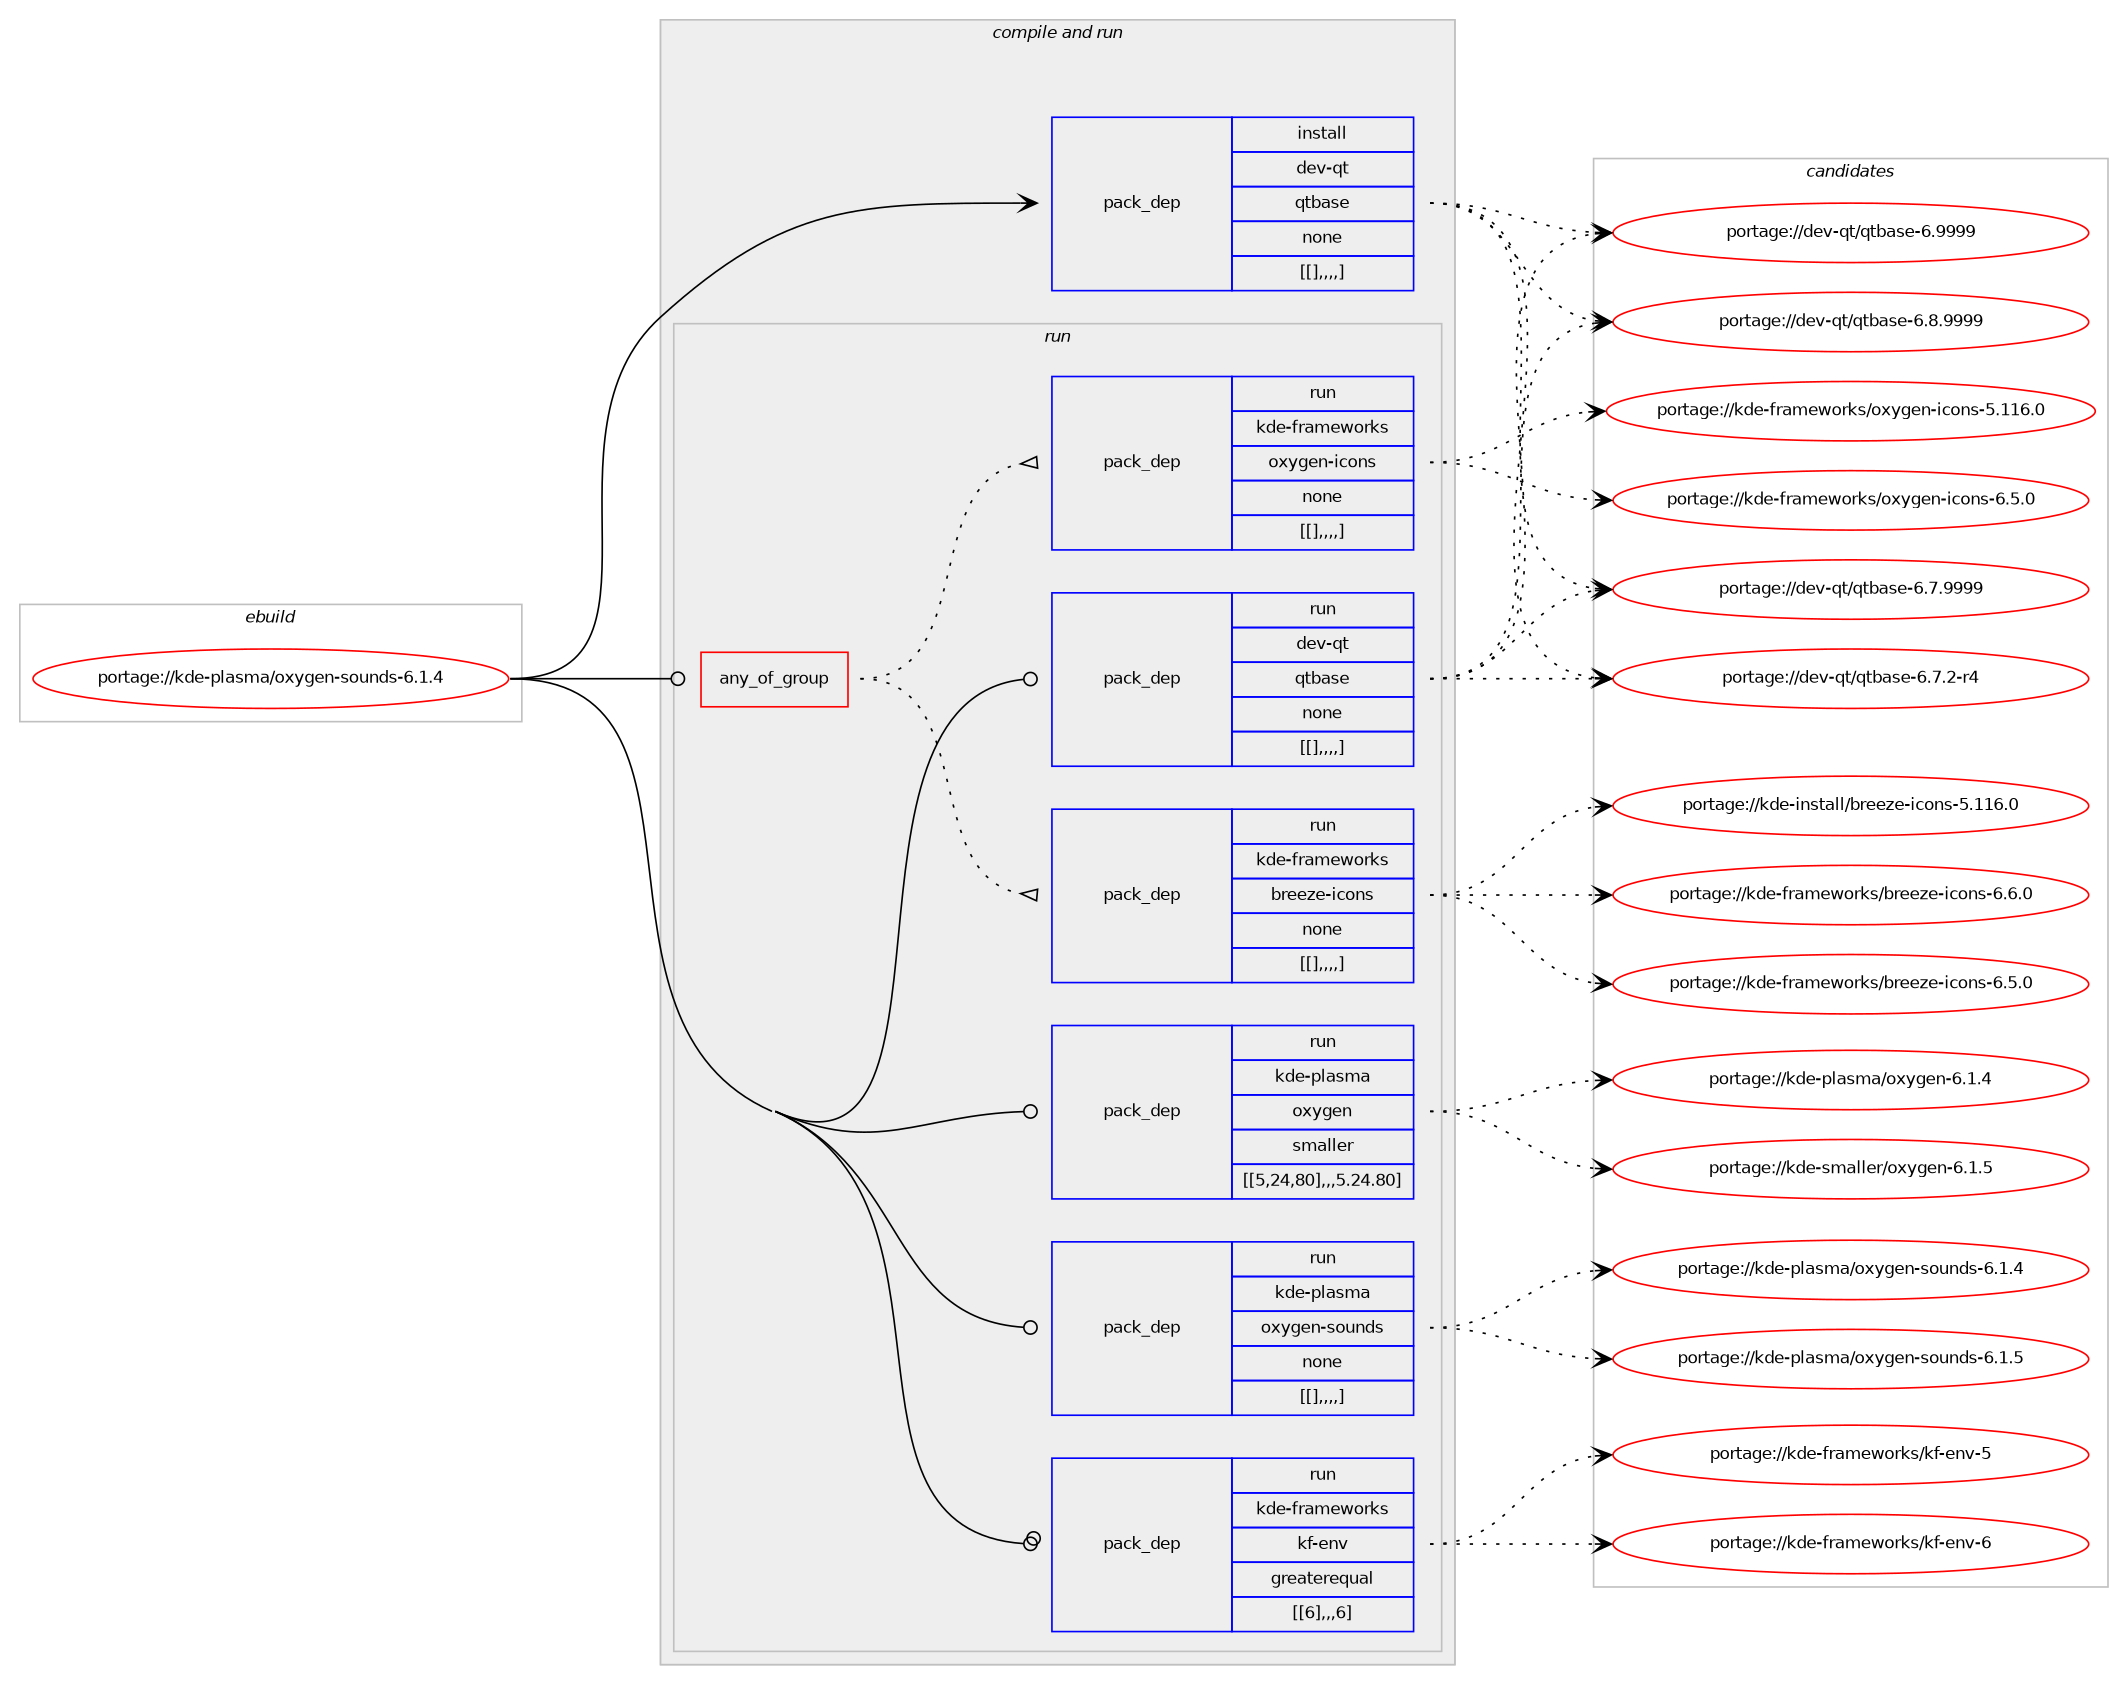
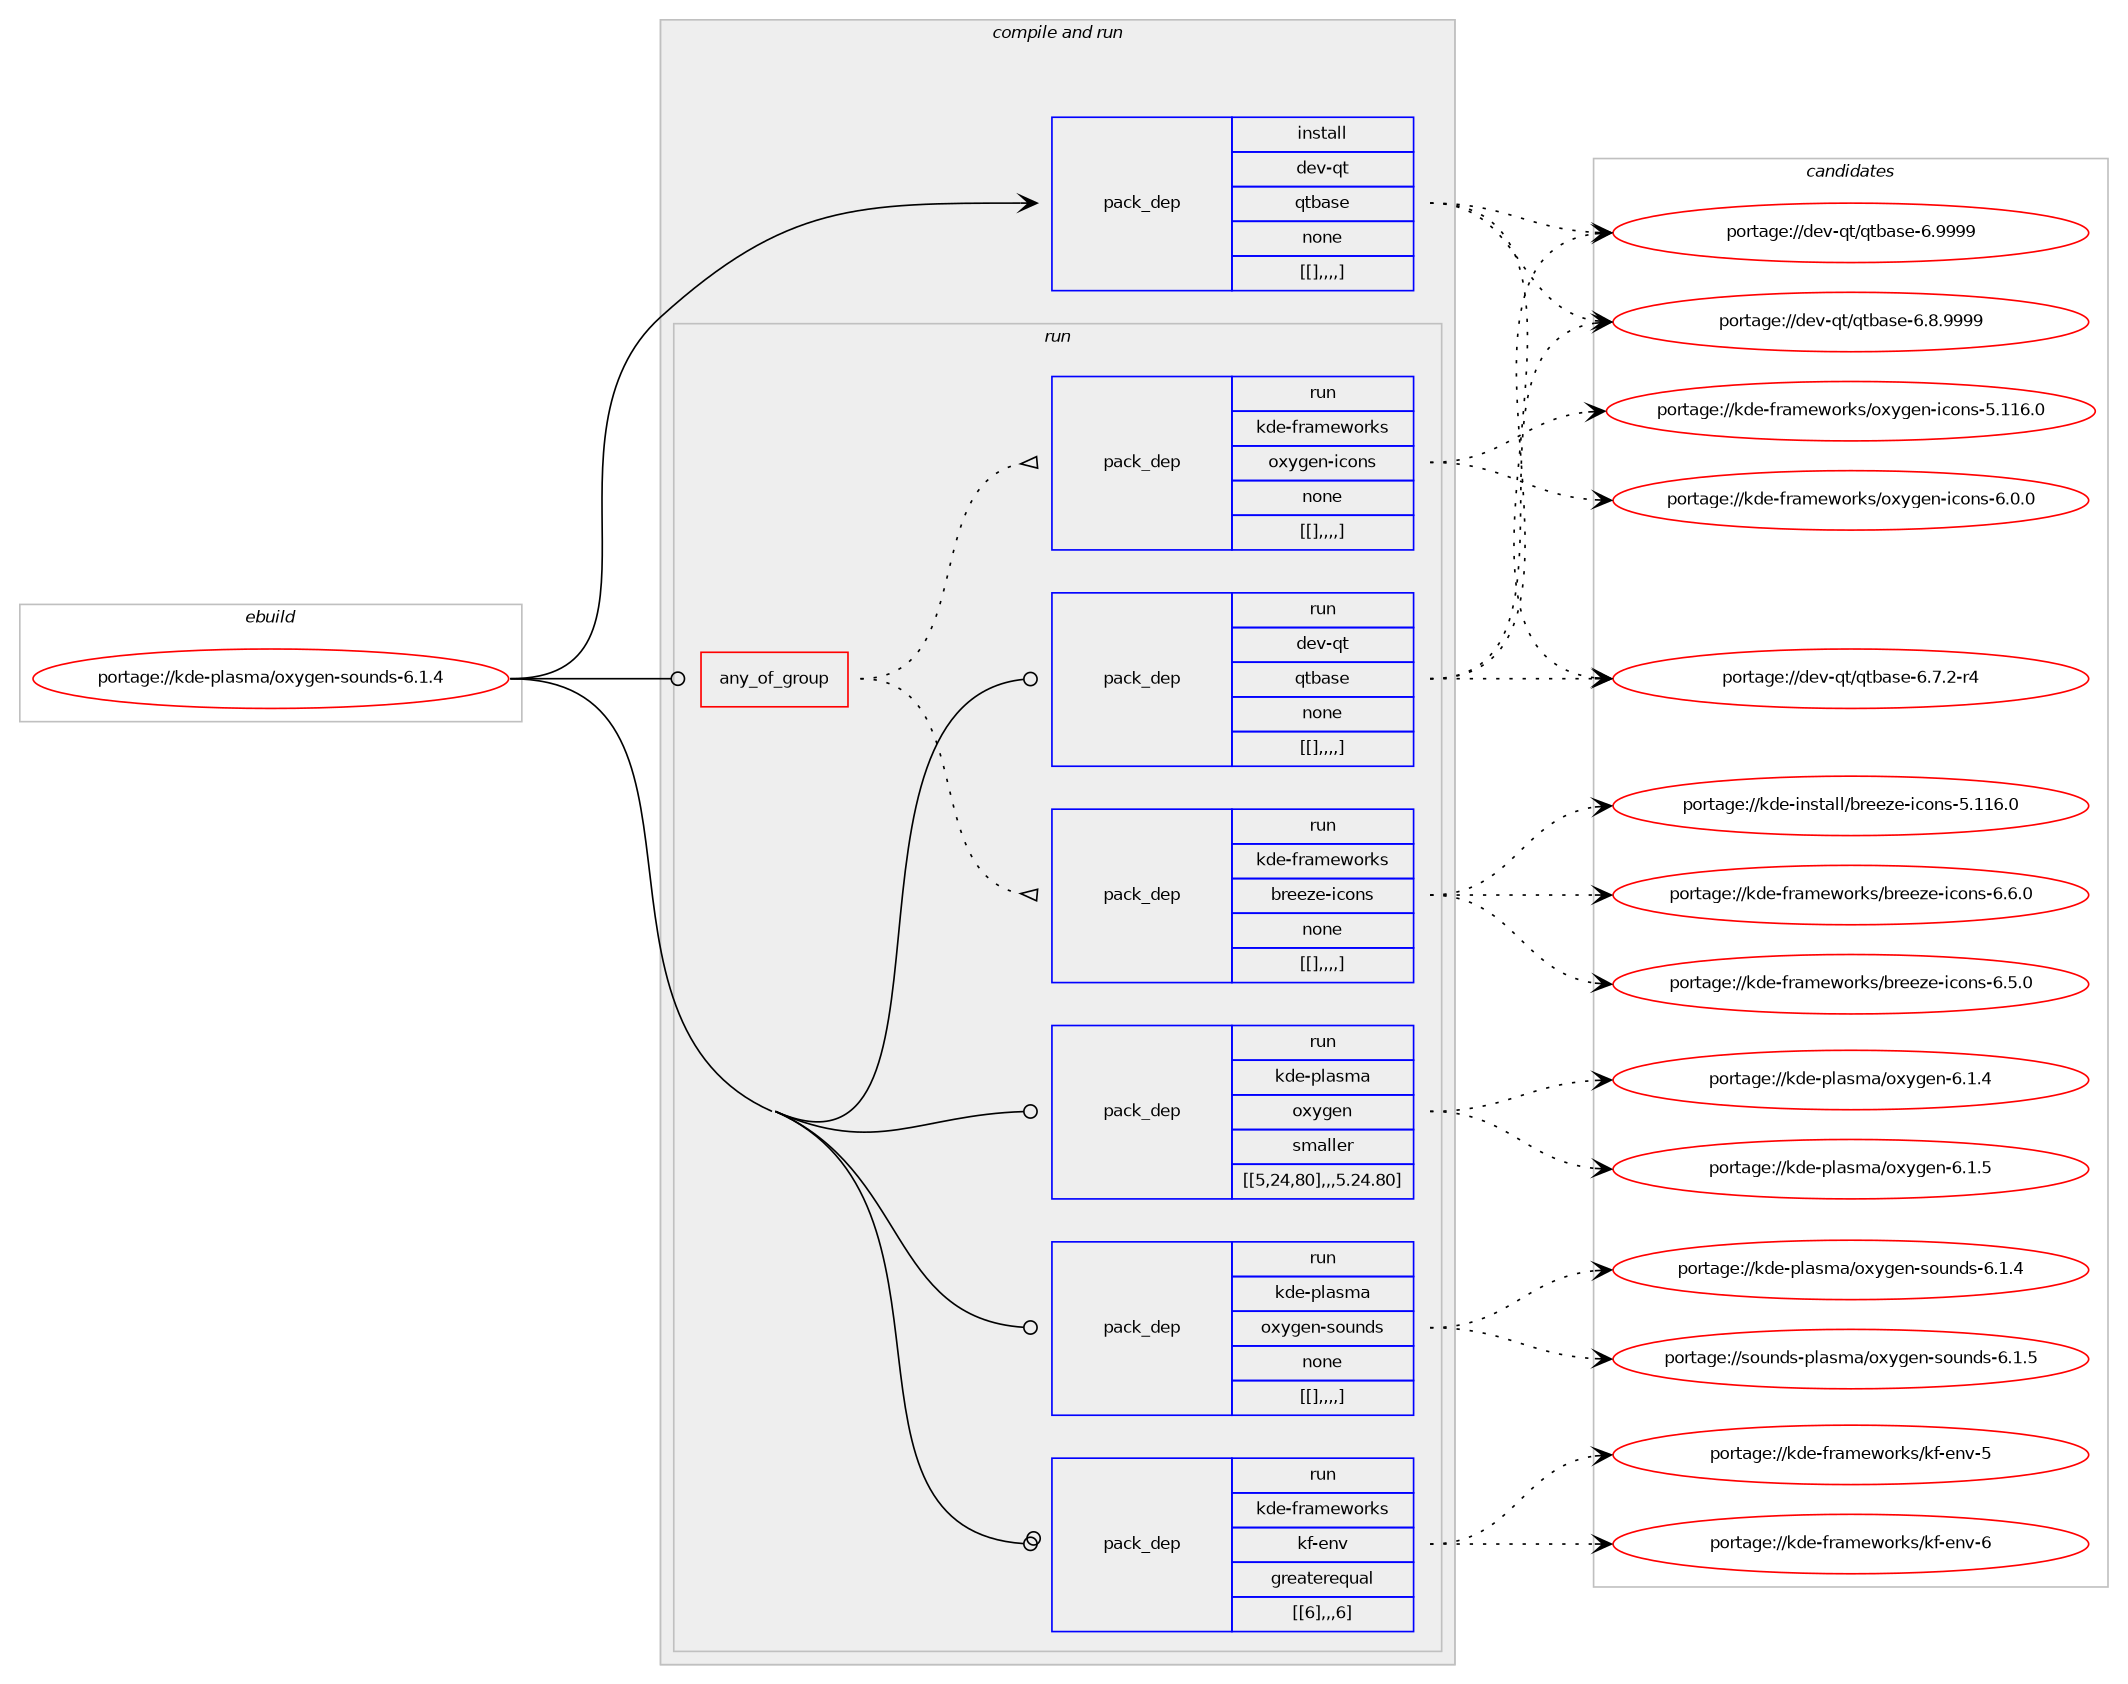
  digraph {
    compound=true
    concentrate=true
    fontname=Helvetica
    fontsize=10
    newrank=true
    rankdir=LR
    ranksep=1.5
    node [color=red fontname=Helvetica fontsize=10]
    edge [arrowhead=vee headport=w style=dotted tailport=e weight=100]
    n1 [label="portage://kde-plasma/oxygen-sounds-6.1.4" width=4]
    n2 [color=blue label=<<TABLE BORDER="0" CELLBORDER="1" CELLSPACING="0" CELLPADDING="4" WIDTH="220"><TR><TD ROWSPAN="6" CELLPADDING="30">pack_dep</TD></TR><TR><TD WIDTH="110">install</TD></TR><TR><TD>dev-qt</TD></TR><TR><TD>qtbase</TD></TR><TR><TD>none</TD></TR><TR><TD>[[],,,,]</TD></TR></TABLE>> shape=none]
    n3 [color=blue label=<<TABLE BORDER="0" CELLBORDER="1" CELLSPACING="0" CELLPADDING="4" WIDTH="220"><TR><TD ROWSPAN="6" CELLPADDING="30">pack_dep</TD></TR><TR><TD WIDTH="110">run</TD></TR><TR><TD>kde-frameworks</TD></TR><TR><TD>breeze-icons</TD></TR><TR><TD>none</TD></TR><TR><TD>[[],,,,]</TD></TR></TABLE>> shape=none]
    n4 [color=blue label=<<TABLE BORDER="0" CELLBORDER="1" CELLSPACING="0" CELLPADDING="4" WIDTH="220"><TR><TD ROWSPAN="6" CELLPADDING="30">pack_dep</TD></TR><TR><TD WIDTH="110">run</TD></TR><TR><TD>kde-frameworks</TD></TR><TR><TD>oxygen-icons</TD></TR><TR><TD>none</TD></TR><TR><TD>[[],,,,]</TD></TR></TABLE>> shape=none]
    n5 [label=<<TABLE BORDER="0" CELLBORDER="1" CELLSPACING="0" CELLPADDING="4"><TR><TD CELLPADDING="10">any_of_group</TD></TR></TABLE>> shape=none]
    n6 [color=blue label=<<TABLE BORDER="0" CELLBORDER="1" CELLSPACING="0" CELLPADDING="4" WIDTH="220"><TR><TD ROWSPAN="6" CELLPADDING="30">pack_dep</TD></TR><TR><TD WIDTH="110">run</TD></TR><TR><TD>dev-qt</TD></TR><TR><TD>qtbase</TD></TR><TR><TD>none</TD></TR><TR><TD>[[],,,,]</TD></TR></TABLE>> shape=none]
    n7 [color=blue label=<<TABLE BORDER="0" CELLBORDER="1" CELLSPACING="0" CELLPADDING="4" WIDTH="220"><TR><TD ROWSPAN="6" CELLPADDING="30">pack_dep</TD></TR><TR><TD WIDTH="110">run</TD></TR><TR><TD>kde-frameworks</TD></TR><TR><TD>kf-env</TD></TR><TR><TD>greaterequal</TD></TR><TR><TD>[[6],,,6]</TD></TR></TABLE>> shape=none]
    n8 [color=blue label=<<TABLE BORDER="0" CELLBORDER="1" CELLSPACING="0" CELLPADDING="4" WIDTH="220"><TR><TD ROWSPAN="6" CELLPADDING="30">pack_dep</TD></TR><TR><TD WIDTH="110">run</TD></TR><TR><TD>kde-plasma</TD></TR><TR><TD>oxygen</TD></TR><TR><TD>smaller</TD></TR><TR><TD>[[5,24,80],,,5.24.80]</TD></TR></TABLE>> shape=none]
    n9 [color=blue label=<<TABLE BORDER="0" CELLBORDER="1" CELLSPACING="0" CELLPADDING="4" WIDTH="220"><TR><TD ROWSPAN="6" CELLPADDING="30">pack_dep</TD></TR><TR><TD WIDTH="110">run</TD></TR><TR><TD>kde-plasma</TD></TR><TR><TD>oxygen-sounds</TD></TR><TR><TD>none</TD></TR><TR><TD>[[],,,,]</TD></TR></TABLE>> shape=none]
    n10 [label="portage://dev-qt/qtbase-6.9999" width=4]
    n11 [label="portage://dev-qt/qtbase-6.8.9999" width=4]
-   n12 [label="portage://dev-qt/qtbase-6.7.9999" width=4]
    n13 [label="portage://dev-qt/qtbase-6.7.2-r4" width=4]
    n14 [label="portage://kde-frameworks/breeze-icons-6.6.0" width=4]
    n15 [label="portage://kde-frameworks/breeze-icons-6.5.0" width=4]
    n16 [label="portage://kde-install/breeze-icons-5.116.0" width=4]
-   n17 [label="portage://kde-frameworks/oxygen-icons-6.5.0" width=4]
+   n17 [label="portage://kde-frameworks/oxygen-icons-6.0.0" width=4]
    n18 [label="portage://kde-frameworks/oxygen-icons-5.116.0" width=4]
    n19 [label="portage://kde-frameworks/kf-env-6" width=4]
    n20 [label="portage://kde-frameworks/kf-env-5" width=4]
-   n21 [label="portage://kde-smaller/oxygen-6.1.5" width=4]
+   n21 [label="portage://kde-plasma/oxygen-6.1.5" width=4]
    n22 [label="portage://kde-plasma/oxygen-6.1.4" width=4]
-   n23 [label="portage://kde-plasma/oxygen-sounds-6.1.5" width=4]
+   n23 [label="portage://sounds-plasma/oxygen-sounds-6.1.5" width=4]
    n24 [label="portage://kde-plasma/oxygen-sounds-6.1.4" width=4]
    subgraph cluster_1 {
      color=gray
      label=<<i>ebuild</i>>
      n1
    }
    subgraph cluster_2 {
      color=gray
      label=<<i>dependencies</i>>
      subgraph cluster_3 {
        color=gray
        fillcolor="#eeeeee"
        label=<<i>compile</i>>
        style=filled
        subgraph sub_4 {
          color=gray
          fillcolor="#eeeeee"
          label=<<i>compile</i>>
          style=filled
          n2
        }
      }
      subgraph cluster_5 {
        color=gray
        fillcolor="#eeeeee"
        label=<<i>compile and run</i>>
        style=filled
      }
      subgraph cluster_6 {
        color=gray
        fillcolor="#eeeeee"
        label=<<i>run</i>>
        style=filled
        subgraph sub_7 {
          color=gray
          fillcolor="#eeeeee"
          label=<<i>run</i>>
          style=filled
          n5
          subgraph sub_8 {
            color=gray
            fillcolor="#eeeeee"
            label=<<i>run</i>>
            style=filled
            n3
          }
          subgraph sub_9 {
            color=gray
            fillcolor="#eeeeee"
            label=<<i>run</i>>
            style=filled
            n4
          }
        }
        subgraph sub_10 {
          color=gray
          fillcolor="#eeeeee"
          label=<<i>run</i>>
          style=filled
          n6
        }
        subgraph sub_11 {
          color=gray
          fillcolor="#eeeeee"
          label=<<i>run</i>>
          style=filled
          n7
        }
        subgraph sub_12 {
          color=gray
          fillcolor="#eeeeee"
          label=<<i>run</i>>
          style=filled
          n8
        }
        subgraph sub_13 {
          color=gray
          fillcolor="#eeeeee"
          label=<<i>run</i>>
          style=filled
          n9
        }
      }
    }
    subgraph cluster_14 {
      color=gray
      label=<<i>candidates</i>>
      rank=same
      subgraph sub_15 {
        color=black
        label=<<i>candidates</i>>
        nodesep=1
        rank=same
        n10
        n11
-       n12
        n13
      }
      subgraph sub_16 {
        color=black
        label=<<i>candidates</i>>
        nodesep=1
        rank=same
        n14
        n15
        n16
      }
      subgraph sub_17 {
        color=black
        label=<<i>candidates</i>>
        nodesep=1
        rank=same
        n17
        n18
      }
      subgraph sub_18 {
        color=black
        label=<<i>candidates</i>>
        nodesep=1
        rank=same
        n10
        n11
-       n12
        n13
      }
      subgraph sub_19 {
        color=black
        label=<<i>candidates</i>>
        nodesep=1
        rank=same
        n19
        n20
      }
      subgraph sub_20 {
        color=black
        label=<<i>candidates</i>>
        nodesep=1
        rank=same
        n21
        n22
      }
      subgraph sub_21 {
        color=black
        label=<<i>candidates</i>>
        nodesep=1
        rank=same
        n23
        n24
      }
    }
    n1 -> n2 [style=solid weight=20]
    n1 -> n5 [arrowhead=odot style=solid weight=20]
    n1 -> n6 [arrowhead=odot style=solid weight=20]
    n1 -> n7 [arrowhead=odot style=solid weight=20]
    n1 -> n8 [arrowhead=odot style=solid weight=20]
    n1 -> n9 [arrowhead=odot style=solid weight=20]
    n2 -> n10
    n2 -> n11
-   n2 -> n12
    n2 -> n13
    n3 -> n14
    n3 -> n15
    n3 -> n16
    n4 -> n17
    n4 -> n18
    n5 -> n3 [arrowhead=oinv weight=20]
    n5 -> n4 [arrowhead=oinv weight=20]
    n6 -> n10
    n6 -> n11
-   n6 -> n12
    n6 -> n13
    n7 -> n19
    n7 -> n20
    n8 -> n21
    n8 -> n22
    n9 -> n23
    n9 -> n24
  }
